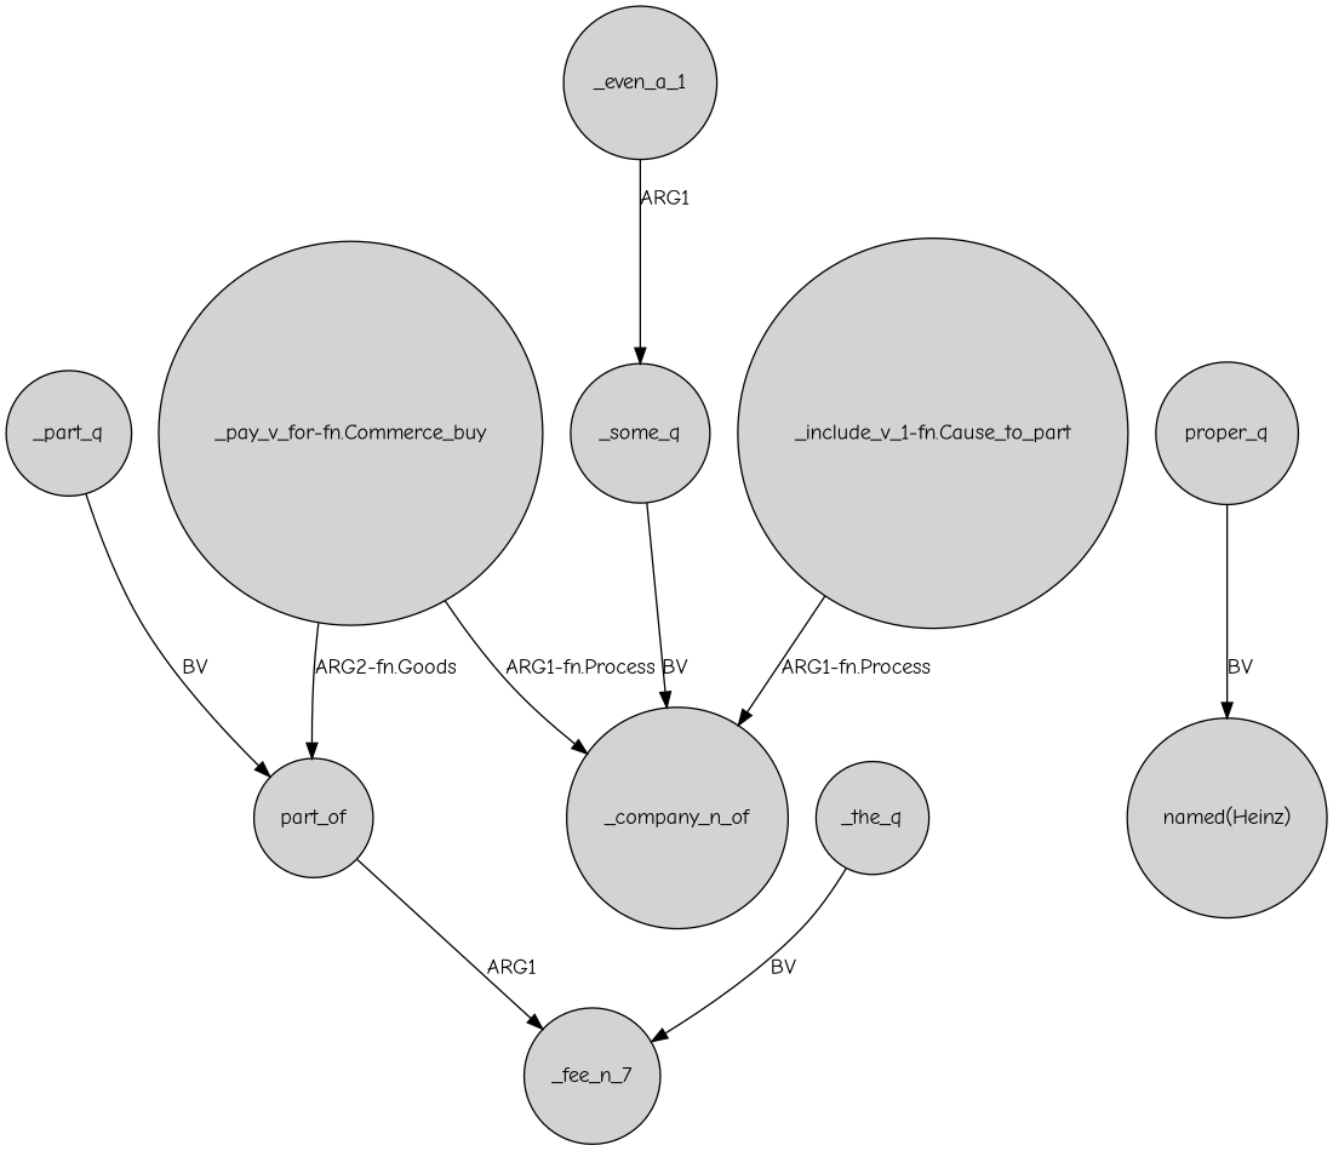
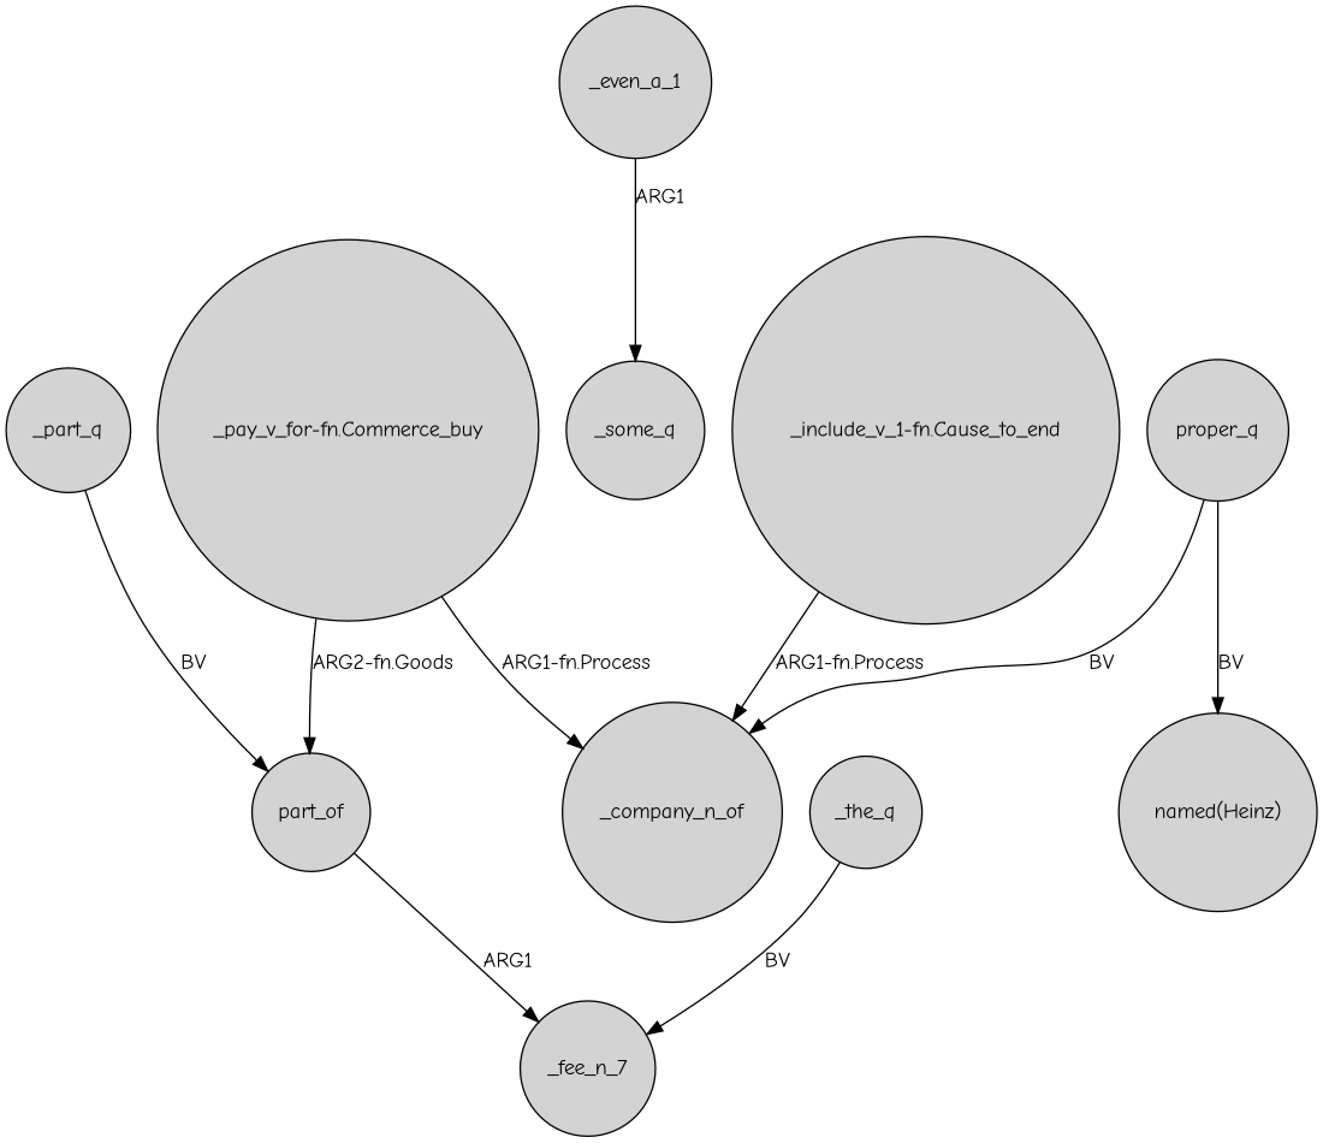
  digraph {
    fontname="Comic Neue"
    node [fontname="Comic Neue" shape=circle style=filled]
    edge [fontname="Comic Neue"]
    _even_a_1
    _some_q
    "_pay_v_for-fn.Commerce_buy"
    part_of
    _company_n_of
    n6 [label=_fee_n_7]
    proper_q
    "named(Heinz)"
-   "_include_v_1-fn.Cause_to_end" [label="_include_v_1-fn.Cause_to_part"]
+   "_include_v_1-fn.Cause_to_end"
    _the_q
    _part_q
    _even_a_1 -> _some_q [label=ARG1]
-   _some_q -> _company_n_of [label=BV]
+   proper_q -> _company_n_of [label=BV]
    "_pay_v_for-fn.Commerce_buy" -> part_of [label="ARG2-fn.Goods"]
    "_pay_v_for-fn.Commerce_buy" -> _company_n_of [label="ARG1-fn.Process"]
    part_of -> n6 [label=ARG1]
    proper_q -> "named(Heinz)" [label=BV]
    "_include_v_1-fn.Cause_to_end" -> _company_n_of [label="ARG1-fn.Process"]
    _the_q -> n6 [label=BV]
    _part_q -> part_of [label=BV]
  }
